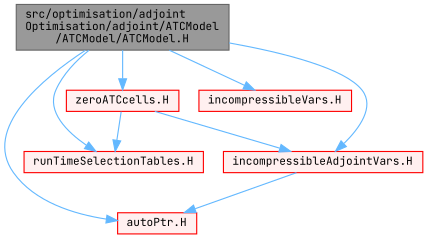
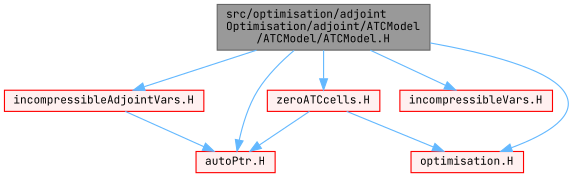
  digraph {
    fontname="JetBrains Mono"
    node [color=red fillcolor="#FFF0F0" fontname="JetBrains Mono" fontsize=10 shape=box style=filled]
    edge [color=steelblue1 fontname="JetBrains Mono" fontsize=10 labelfontname=Helvetica labelfontsize=10 style=solid]
    n1 [color=gray40 fillcolor=grey60 fontcolor=black height=0.2 label="src/optimisation/adjoint\lOptimisation/adjoint/ATCModel\l/ATCModel/ATCModel.H" width=0.4]
    n2 [height=0.2 label="autoPtr.H" width=0.4]
    n3 [height=0.2 label="zeroATCcells.H" width=0.4]
-   n4 [height=0.2 label="runTimeSelectionTables.H" width=0.4]
+   n4 [height=0.2 label="optimisation.H" width=0.4]
    n5 [height=0.2 label="incompressibleVars.H" width=0.4]
    n6 [height=0.2 label="incompressibleAdjointVars.H" width=0.4]
    n1 -> n2
    n1 -> n3
    n1 -> n4
    n1 -> n5
    n1 -> n6
-   n3 -> n6
+   n3 -> n2
    n3 -> n4
    n6 -> n2
  }
